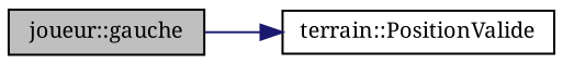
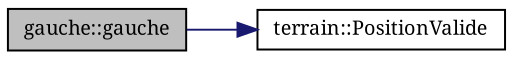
  digraph {
    rankdir=LR
    fontname="Noto Serif"
    node [color=black fontname="Noto Serif" fontsize=10 shape=record style=filled]
-   n1 [fillcolor=grey75 fontcolor=black height=0.2 label="joueur::gauche" width=0.4]
+   n1 [fillcolor=grey75 fontcolor=black height=0.2 label="gauche::gauche" width=0.4]
    n2 [fillcolor=white height=0.2 label="terrain::PositionValide" width=0.4]
    n1 -> n2 [color=midnightblue fontname="Noto Serif" fontsize=10 labelfontname=Helvetica labelfontsize=10 style=solid]
  }
